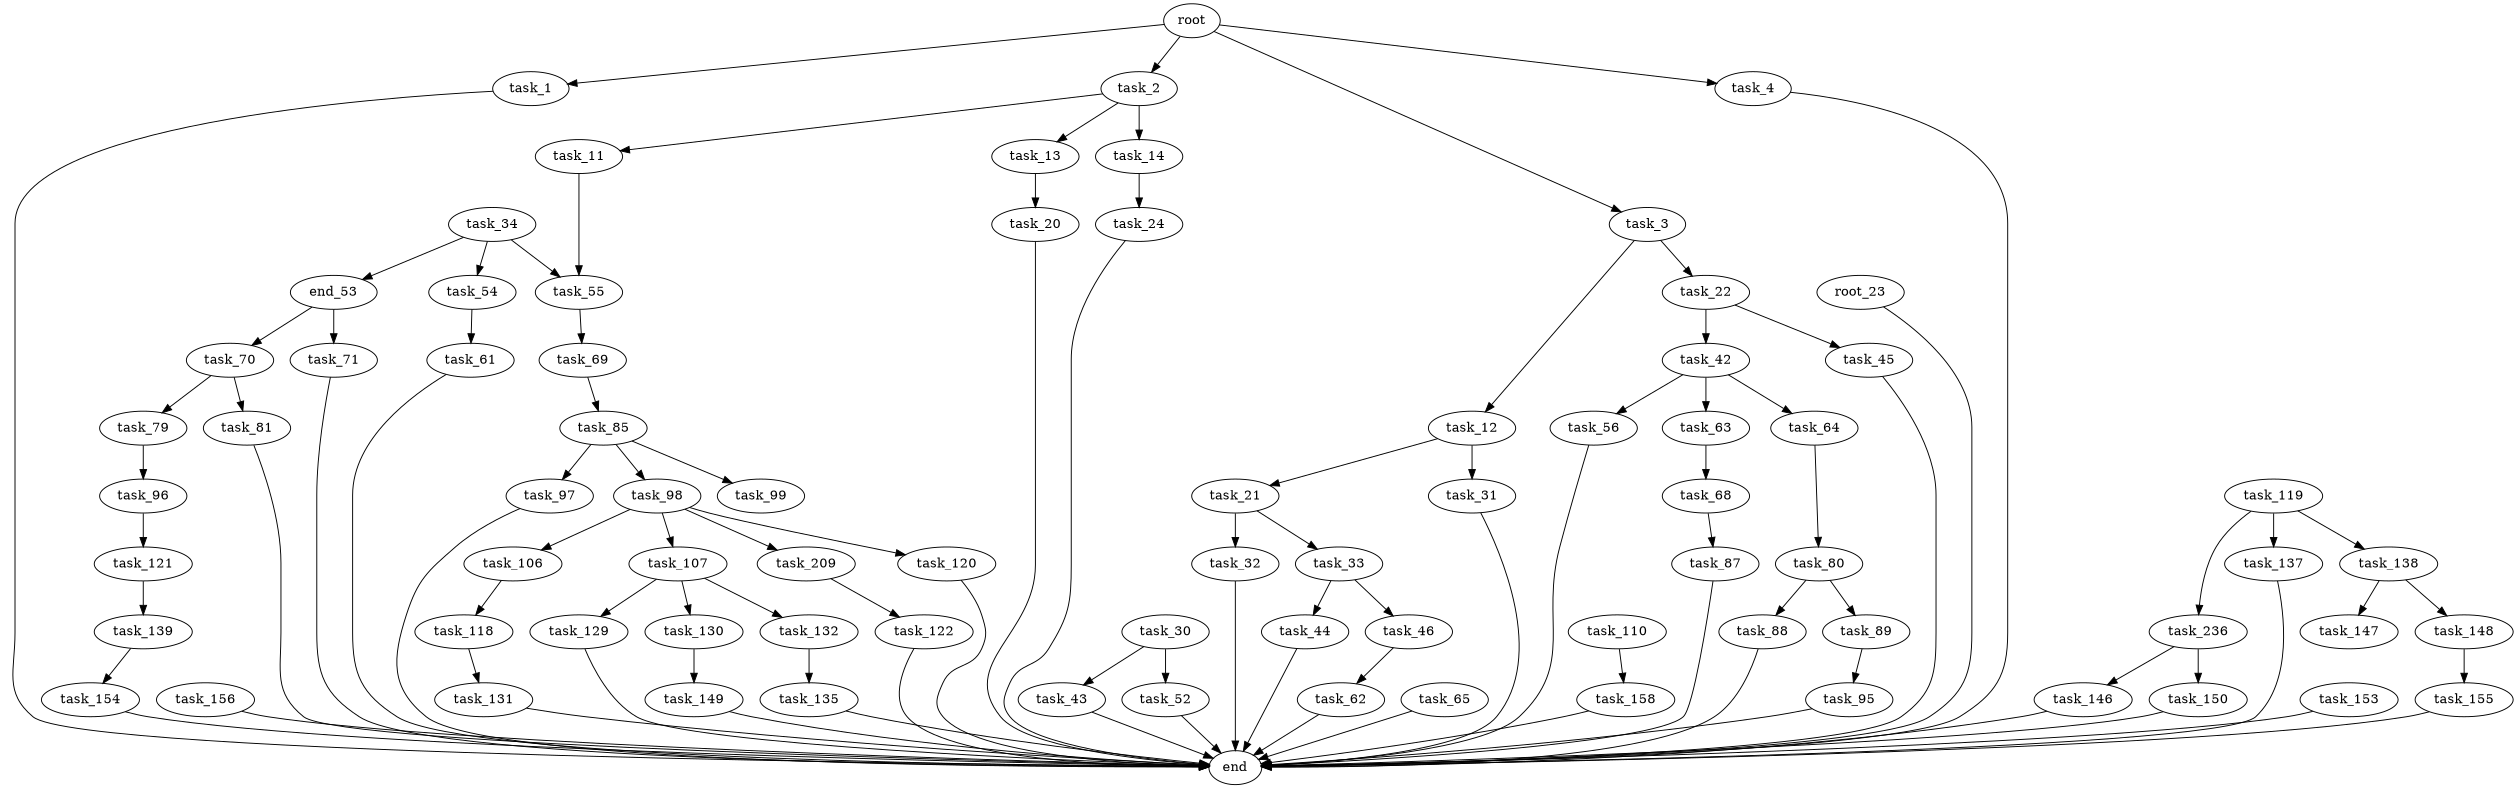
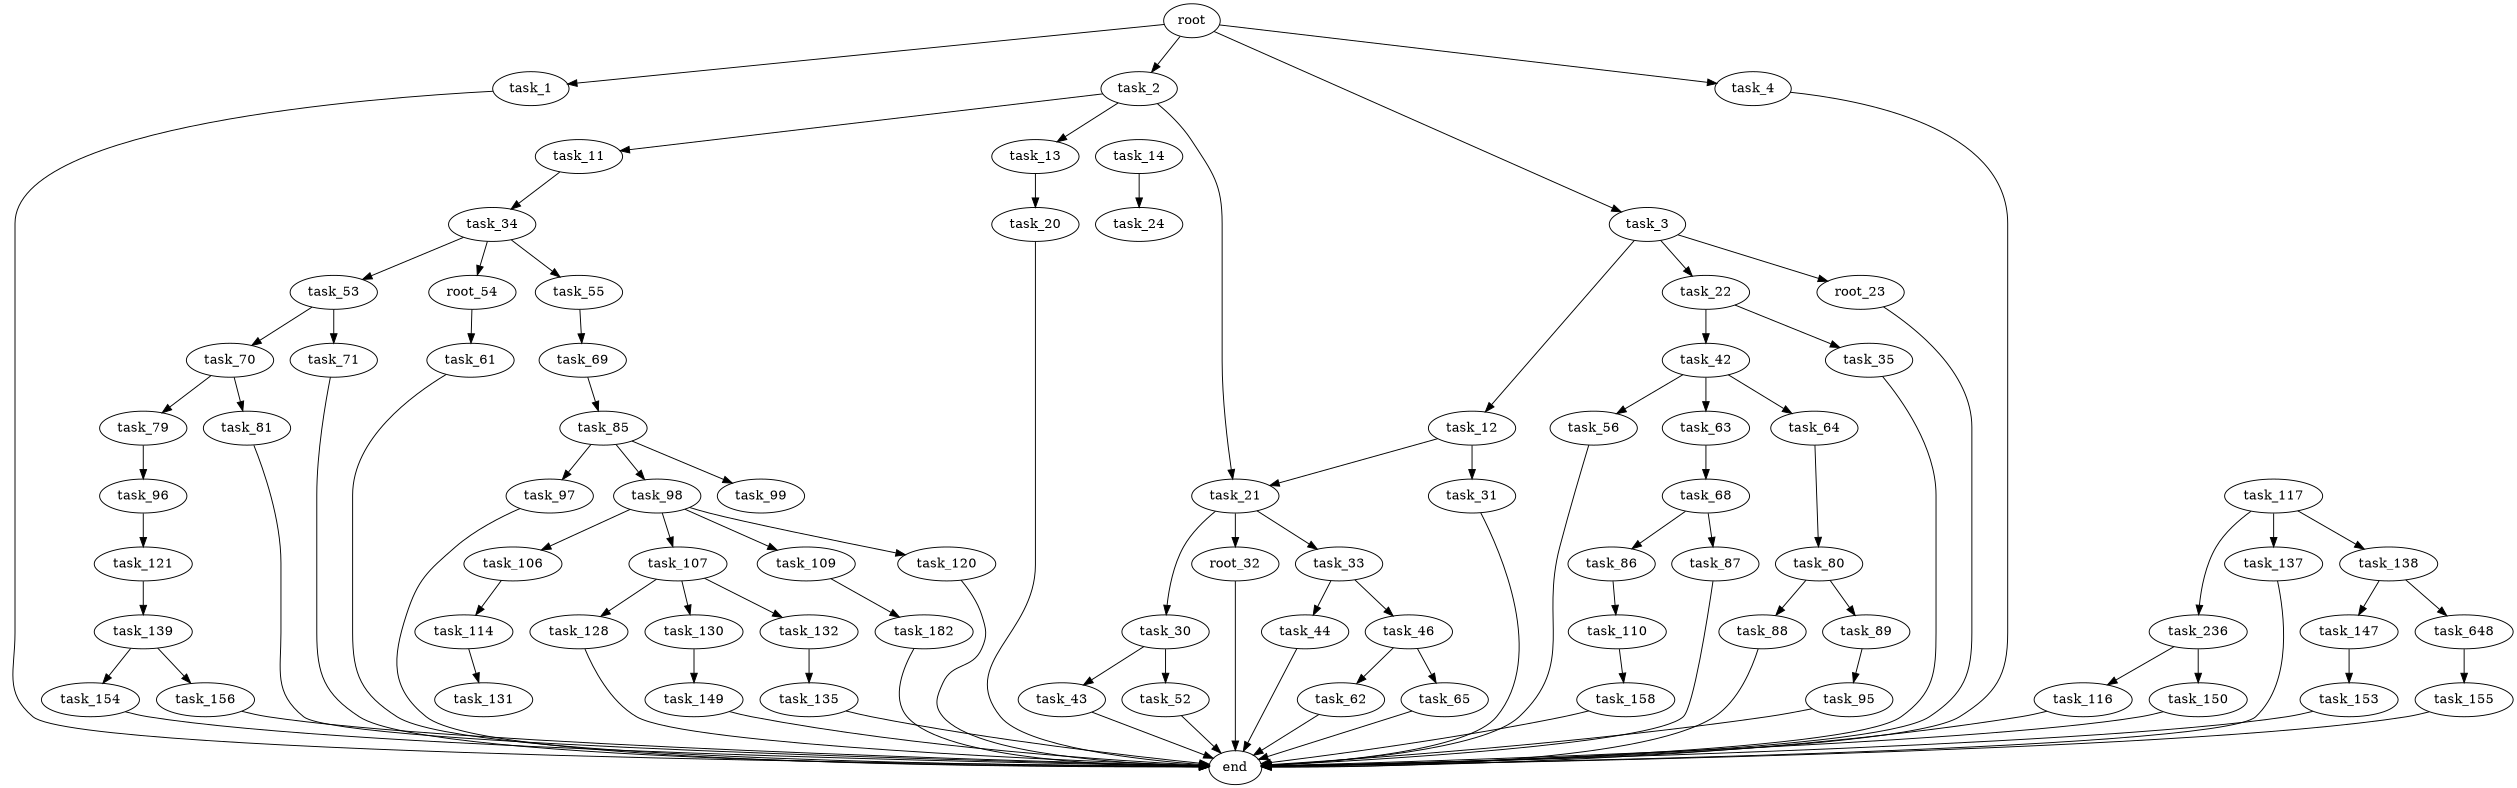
  digraph {
    root
    task_1
    task_2
    task_3
    task_4
    end
    task_11
    task_13
    task_14
    task_12
    task_22
    n12 [label=root_23]
    task_34
    task_20
    task_24
    task_21
    task_31
    task_42
-   task_45
-   task_53 [label=end_53]
-   task_54
+   task_45 [label=task_35]
+   task_53
+   task_54 [label=root_54]
    task_55
    task_30
-   task_32
+   task_32 [label=root_32]
    task_33
    task_43
    task_52
    task_44
    task_46
    task_56
    task_63
    task_64
    task_62
    task_65
    task_70
    task_71
    task_61
    task_69
    task_68
    task_80
    task_79
    task_81
    task_85
+   task_86
    task_87
    task_88
    task_89
    task_110
    task_97
    task_98
    task_99
    task_96
    task_121
    task_95
    task_106
    task_107
-   task_109 [label=task_209]
+   task_109
    task_120
    n59 [label=task_158]
    task_139
-   task_118
-   task_129
+   task_118 [label=task_114]
+   task_129 [label=task_128]
    task_130
    task_132
-   task_122
+   task_122 [label=task_182]
    task_131
    n67 [label=task_236]
-   task_119
+   task_119 [label=task_117]
    task_137
    task_138
    task_149
    task_135
-   task_146
+   task_146 [label=task_116]
    task_150
    task_147
-   task_148
+   task_148 [label=task_648]
    task_154
    task_156
    task_153
    task_155
    root -> task_1
    root -> task_2
    root -> task_3
    root -> task_4
    task_1 -> end
    task_2 -> task_11
    task_2 -> task_13
-   task_2 -> task_14
+   task_2 -> task_21
    task_3 -> task_12
    task_3 -> task_22
+   task_3 -> n12
    task_4 -> end
-   task_11 -> task_55
+   task_11 -> task_34
    task_13 -> task_20
    task_14 -> task_24
    task_12 -> task_21
    task_12 -> task_31
    task_22 -> task_42
    task_22 -> task_45
    n12 -> end
    task_34 -> task_53
    task_34 -> task_54
    task_34 -> task_55
    task_20 -> end
-   task_24 -> end
+   task_21 -> task_30
    task_21 -> task_32
    task_21 -> task_33
    task_31 -> end
    task_42 -> task_56
    task_42 -> task_63
    task_42 -> task_64
    task_45 -> end
    task_53 -> task_70
    task_53 -> task_71
    task_54 -> task_61
    task_55 -> task_69
    task_30 -> task_43
    task_30 -> task_52
    task_32 -> end
    task_33 -> task_44
    task_33 -> task_46
    task_43 -> end
    task_52 -> end
    task_44 -> end
    task_46 -> task_62
+   task_46 -> task_65
    task_56 -> end
    task_63 -> task_68
    task_64 -> task_80
    task_62 -> end
    task_65 -> end
    task_70 -> task_79
    task_70 -> task_81
    task_71 -> end
    task_61 -> end
    task_69 -> task_85
+   task_68 -> task_86
    task_68 -> task_87
    task_80 -> task_88
    task_80 -> task_89
    task_79 -> task_96
    task_81 -> end
    task_85 -> task_97
    task_85 -> task_98
    task_85 -> task_99
+   task_86 -> task_110
    task_87 -> end
    task_88 -> end
    task_89 -> task_95
    task_110 -> n59
    task_97 -> end
    task_98 -> task_106
    task_98 -> task_107
    task_98 -> task_109
    task_98 -> task_120
    task_96 -> task_121
    task_121 -> task_139
    task_95 -> end
    task_106 -> task_118
    task_107 -> task_129
    task_107 -> task_130
    task_107 -> task_132
    task_109 -> task_122
    task_120 -> end
    n59 -> end
    task_139 -> task_154
+   task_139 -> task_156
    task_118 -> task_131
    task_129 -> end
    task_130 -> task_149
    task_132 -> task_135
    task_122 -> end
-   task_131 -> end
    n67 -> task_146
    n67 -> task_150
    task_119 -> n67
    task_119 -> task_137
    task_119 -> task_138
    task_137 -> end
    task_138 -> task_147
    task_138 -> task_148
    task_149 -> end
    task_135 -> end
    task_146 -> end
    task_150 -> end
+   task_147 -> task_153
    task_148 -> task_155
    task_154 -> end
    task_156 -> end
    task_153 -> end
    task_155 -> end
  }
